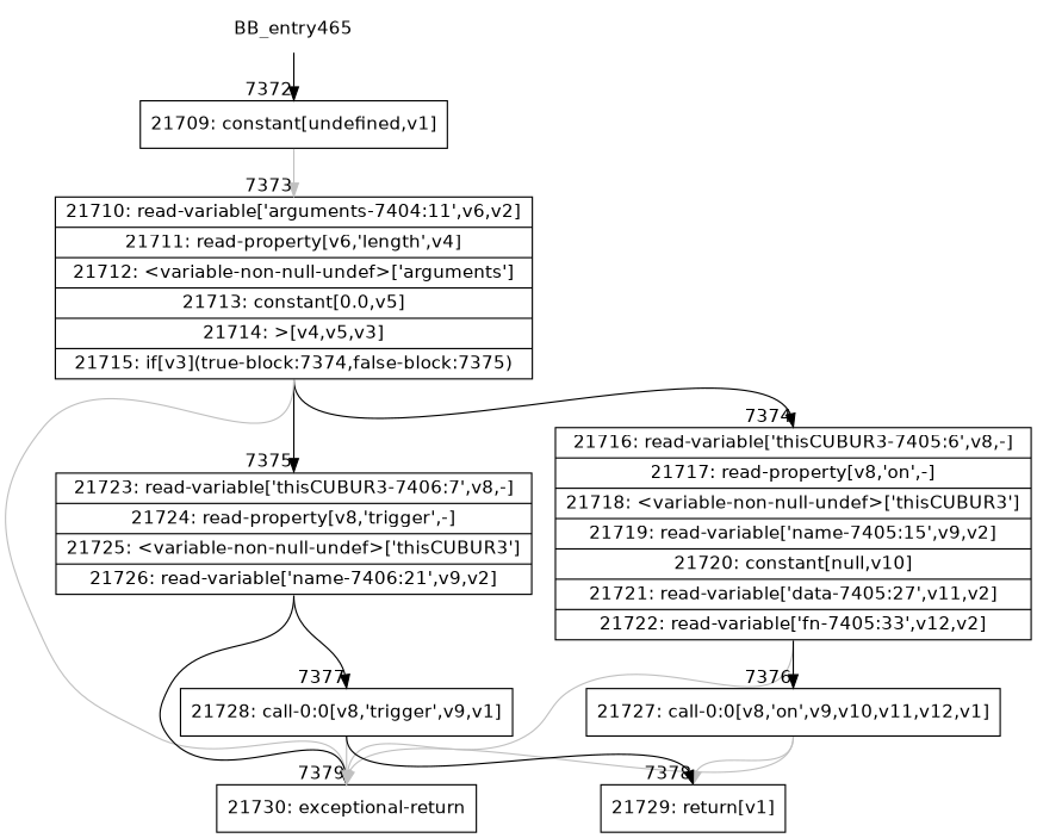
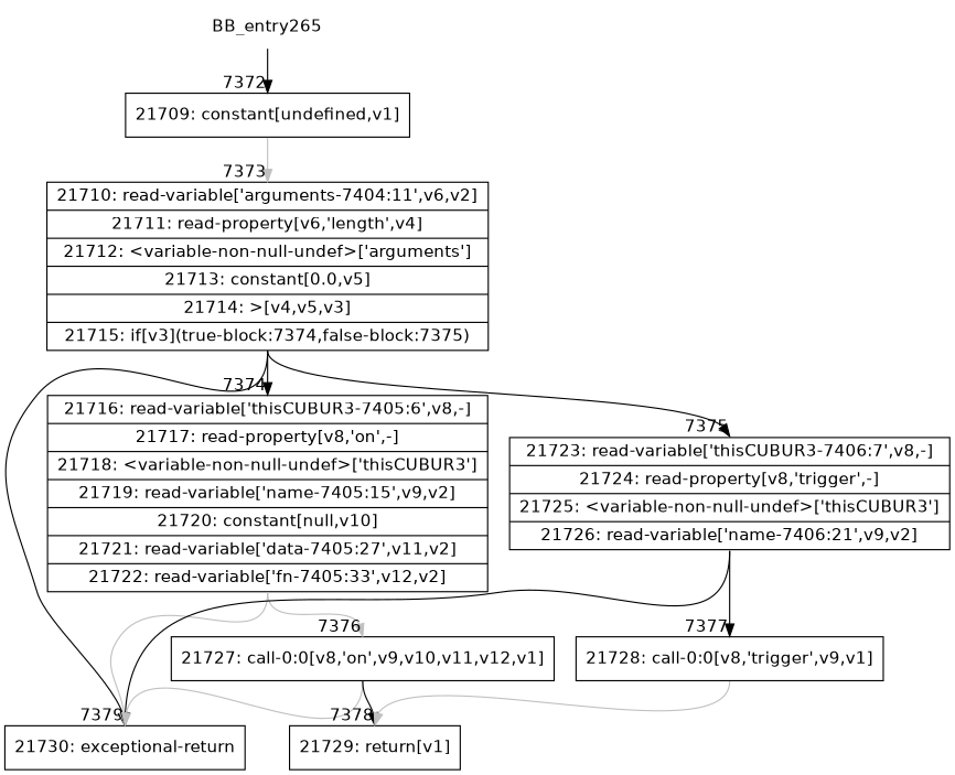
  digraph {
    fontname="DejaVu Sans"
    rankdir=TD
    node [fontname="DejaVu Sans" shape=record]
    edge [fontname="DejaVu Sans" headport=n tailport=s]
-   BB_entry465 [shape=none]
+   BB_entry465 [shape=none label=BB_entry265]
    n2 [label="{21709: constant[undefined,v1]}"]
    n3 [label="{21710: read-variable['arguments-7404:11',v6,v2]|21711: read-property[v6,'length',v4]|21712: \<variable-non-null-undef\>['arguments']|21713: constant[0.0,v5]|21714: \>[v4,v5,v3]|21715: if[v3](true-block:7374,false-block:7375)}"]
    n4 [label="{21716: read-variable['thisCUBUR3-7405:6',v8,-]|21717: read-property[v8,'on',-]|21718: \<variable-non-null-undef\>['thisCUBUR3']|21719: read-variable['name-7405:15',v9,v2]|21720: constant[null,v10]|21721: read-variable['data-7405:27',v11,v2]|21722: read-variable['fn-7405:33',v12,v2]}"]
    n5 [label="{21723: read-variable['thisCUBUR3-7406:7',v8,-]|21724: read-property[v8,'trigger',-]|21725: \<variable-non-null-undef\>['thisCUBUR3']|21726: read-variable['name-7406:21',v9,v2]}"]
    n6 [label="{21730: exceptional-return}"]
    n7 [label="{21727: call-0:0[v8,'on',v9,v10,v11,v12,v1]}"]
    n8 [label="{21728: call-0:0[v8,'trigger',v9,v1]}"]
    n9 [label="{21729: return[v1]}"]
    BB_entry465 -> n2 [headlabel="    7372"]
    n2 -> n3 [color=gray headlabel="      7373"]
    n3 -> n4 [headlabel="      7374"]
    n3 -> n5 [headlabel="      7375"]
-   n3 -> n6 [color=gray headlabel="      7379"]
+   n3 -> n6 [color=black headlabel="      7379"]
    n4 -> n6 [color=gray]
-   n4 -> n7 [headlabel="      7376"]
+   n4 -> n7 [headlabel="      7376" color=gray]
    n5 -> n6 [color=black]
    n5 -> n8 [headlabel="      7377"]
    n7 -> n6 [color=gray]
-   n7 -> n9 [headlabel="      7378" color=gray]
-   n8 -> n6 [color=gray]
-   n8 -> n9
+   n7 -> n9 [headlabel="      7378"]
+   n8 -> n9 [color=gray]
  }
